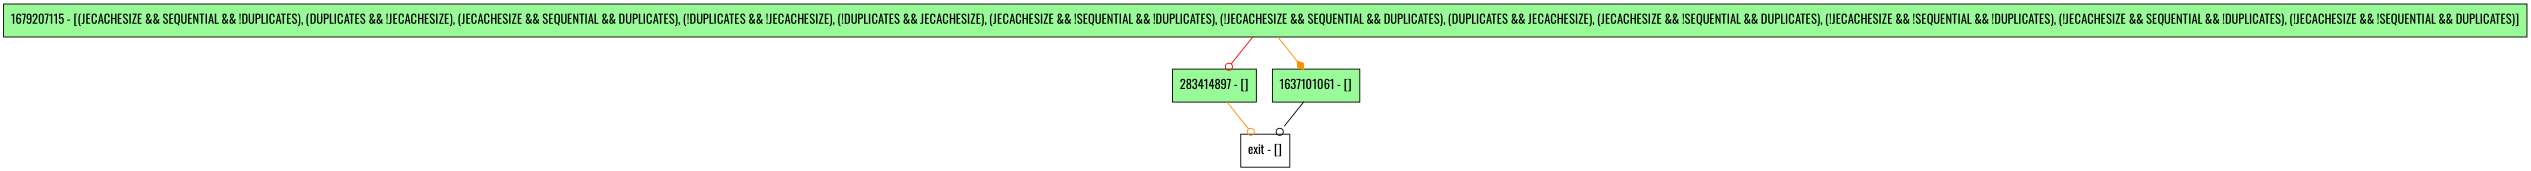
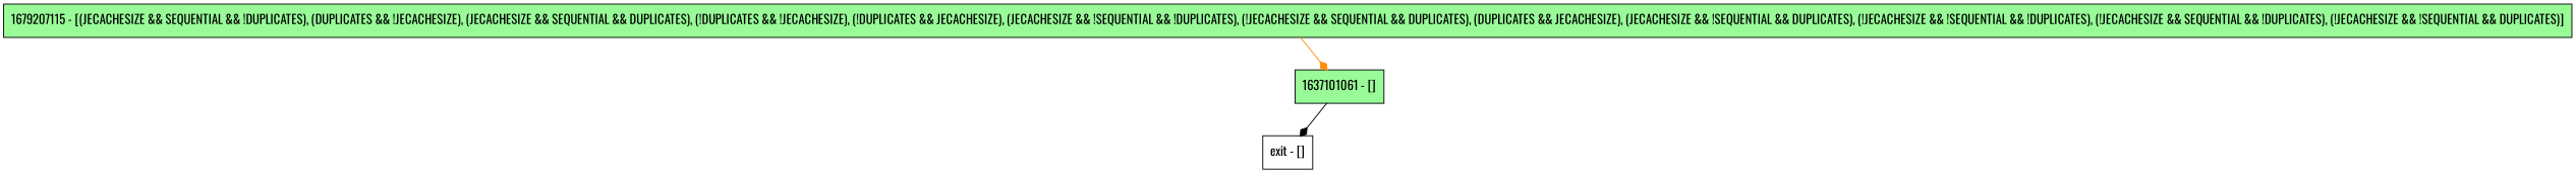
  digraph {
    fontname=Oswald
    node [fillcolor=palegreen fontname=Oswald shape=record style=filled]
    edge [arrowhead=odot color=darkorange fontname=Oswald]
    n1 [label="1679207115 - [(JECACHESIZE && SEQUENTIAL && !DUPLICATES), (DUPLICATES && !JECACHESIZE), (JECACHESIZE && SEQUENTIAL && DUPLICATES), (!DUPLICATES && !JECACHESIZE), (!DUPLICATES && JECACHESIZE), (JECACHESIZE && !SEQUENTIAL && !DUPLICATES), (!JECACHESIZE && SEQUENTIAL && DUPLICATES), (DUPLICATES && JECACHESIZE), (JECACHESIZE && !SEQUENTIAL && DUPLICATES), (!JECACHESIZE && !SEQUENTIAL && !DUPLICATES), (!JECACHESIZE && SEQUENTIAL && !DUPLICATES), (!JECACHESIZE && !SEQUENTIAL && DUPLICATES)]"]
-   n2 [label="283414897 - []"]
    n3 [label="1637101061 - []"]
    n4 [fillcolor=white label="exit - []"]
-   n1 -> n2 [color=red]
    n1 -> n3 [arrowhead=diamond]
-   n2 -> n4
-   n3 -> n4 [color=black]
+   n3 -> n4 [arrowhead=diamond color=black]
  }
